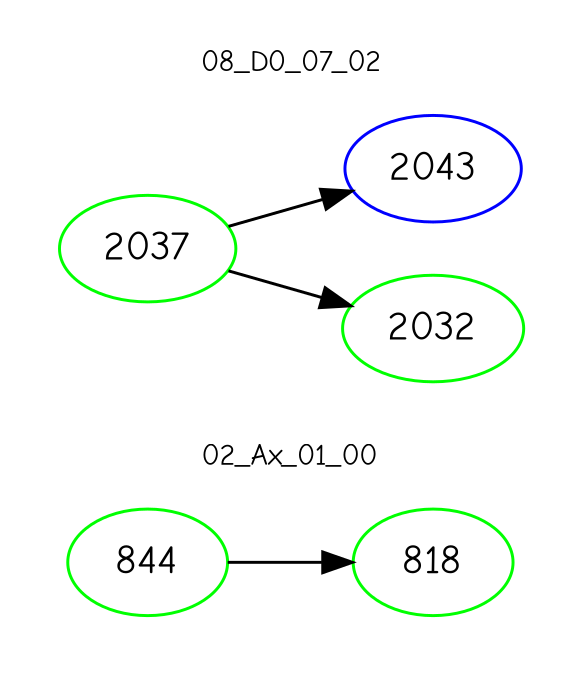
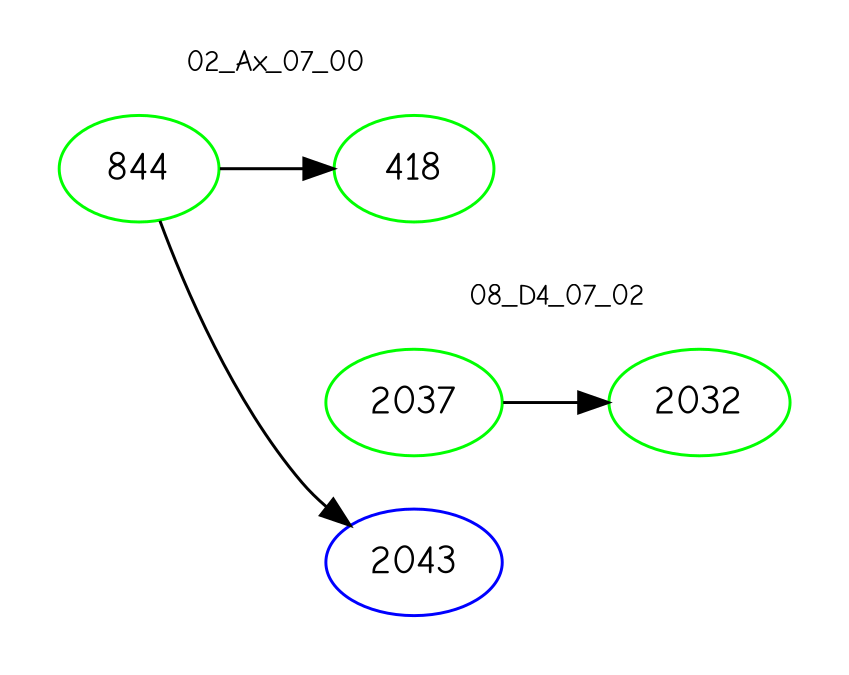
  digraph {
    fontname="Comic Neue"
    rankdir=LR
    node [color=green fontname="Comic Neue"]
    edge [color=black fontname="Comic Neue"]
    n1 [label=844]
-   n2 [label=818]
+   n2 [label=418]
    n3 [label=2037]
    n4 [label=2032]
    n5 [color=blue label=2043]
    subgraph cluster_1 {
      color=white
      fontsize=10
-     label="02_Ax_01_00"
+     label="02_Ax_07_00"
      n1
      n2
    }
    subgraph cluster_2 {
      color=white
      fontsize=10
-     label="08_D0_07_02"
+     label="08_D4_07_02"
      n3
      n4
      n5
    }
    n1 -> n2
    n3 -> n4
-   n3 -> n5
+   n1 -> n5
  }
